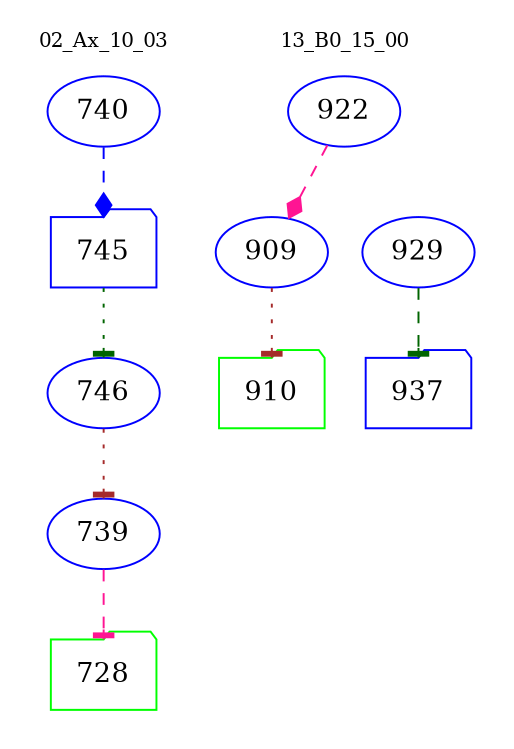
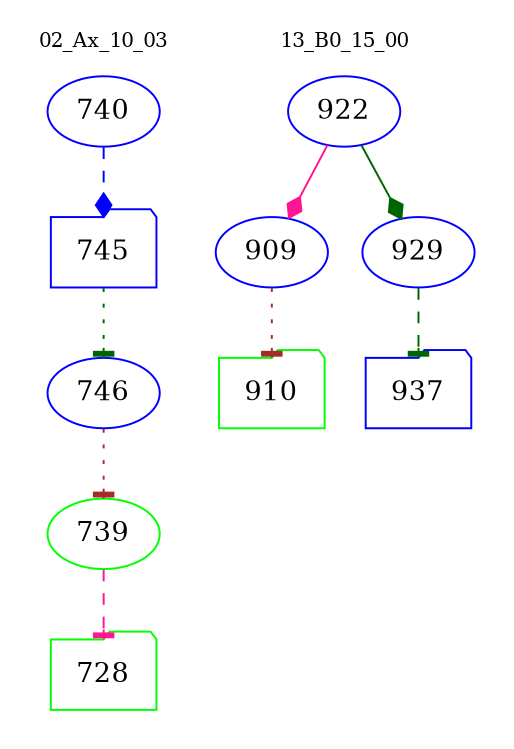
  digraph {
    node [color=blue shape=ellipse]
    edge [arrowhead=tee color=darkgreen style=dashed]
    n1 [label=740]
-   n2 [label=739]
+   n2 [color=green label=739]
    n3 [label=745 shape=folder]
    n4 [color=green label=728 shape=folder]
    n5 [label=746]
    n6 [label=922]
    n7 [label=909]
    n8 [label=929]
    n9 [color=green label=910 shape=folder]
    n10 [label=937 shape=folder]
    subgraph cluster_1 {
      color=white
      fontsize=10
      label="02_Ax_10_03"
      n1
      n2
      n3
      n4
      n5
    }
    subgraph cluster_2 {
      color=white
      fontsize=10
      label="13_B0_15_00"
      n6
      n7
      n8
      n9
      n10
    }
    n1 -> n3 [arrowhead=diamond color=blue]
    n2 -> n4 [color=deeppink]
    n3 -> n5 [style=dotted]
    n5 -> n2 [color=brown style=dotted]
-   n6 -> n7 [arrowhead=diamond color=deeppink]
+   n6 -> n7 [arrowhead=diamond color=deeppink style=solid]
+   n6 -> n8 [arrowhead=diamond style=solid]
    n7 -> n9 [color=brown style=dotted]
    n8 -> n10
  }
